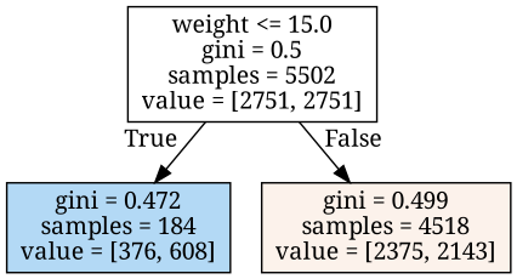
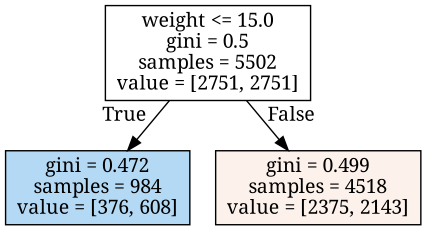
  digraph {
    fontname="Noto Serif"
    node [color=black shape=box style=filled fontname="Noto Serif"]
    edge [labeldistance=2.5 fontname="Noto Serif"]
    n1 [fillcolor="#e5813900" label="weight <= 15.0\ngini = 0.5\nsamples = 5502\nvalue = [2751, 2751]"]
-   n2 [fillcolor="#399de561" label="gini = 0.472\nsamples = 184\nvalue = [376, 608]"]
+   n2 [fillcolor="#399de561" label="gini = 0.472\nsamples = 984\nvalue = [376, 608]"]
    n3 [fillcolor="#e5813919" label="gini = 0.499\nsamples = 4518\nvalue = [2375, 2143]"]
    n1 -> n2 [headlabel=True labelangle=45]
    n1 -> n3 [headlabel=False labelangle=-45]
  }
